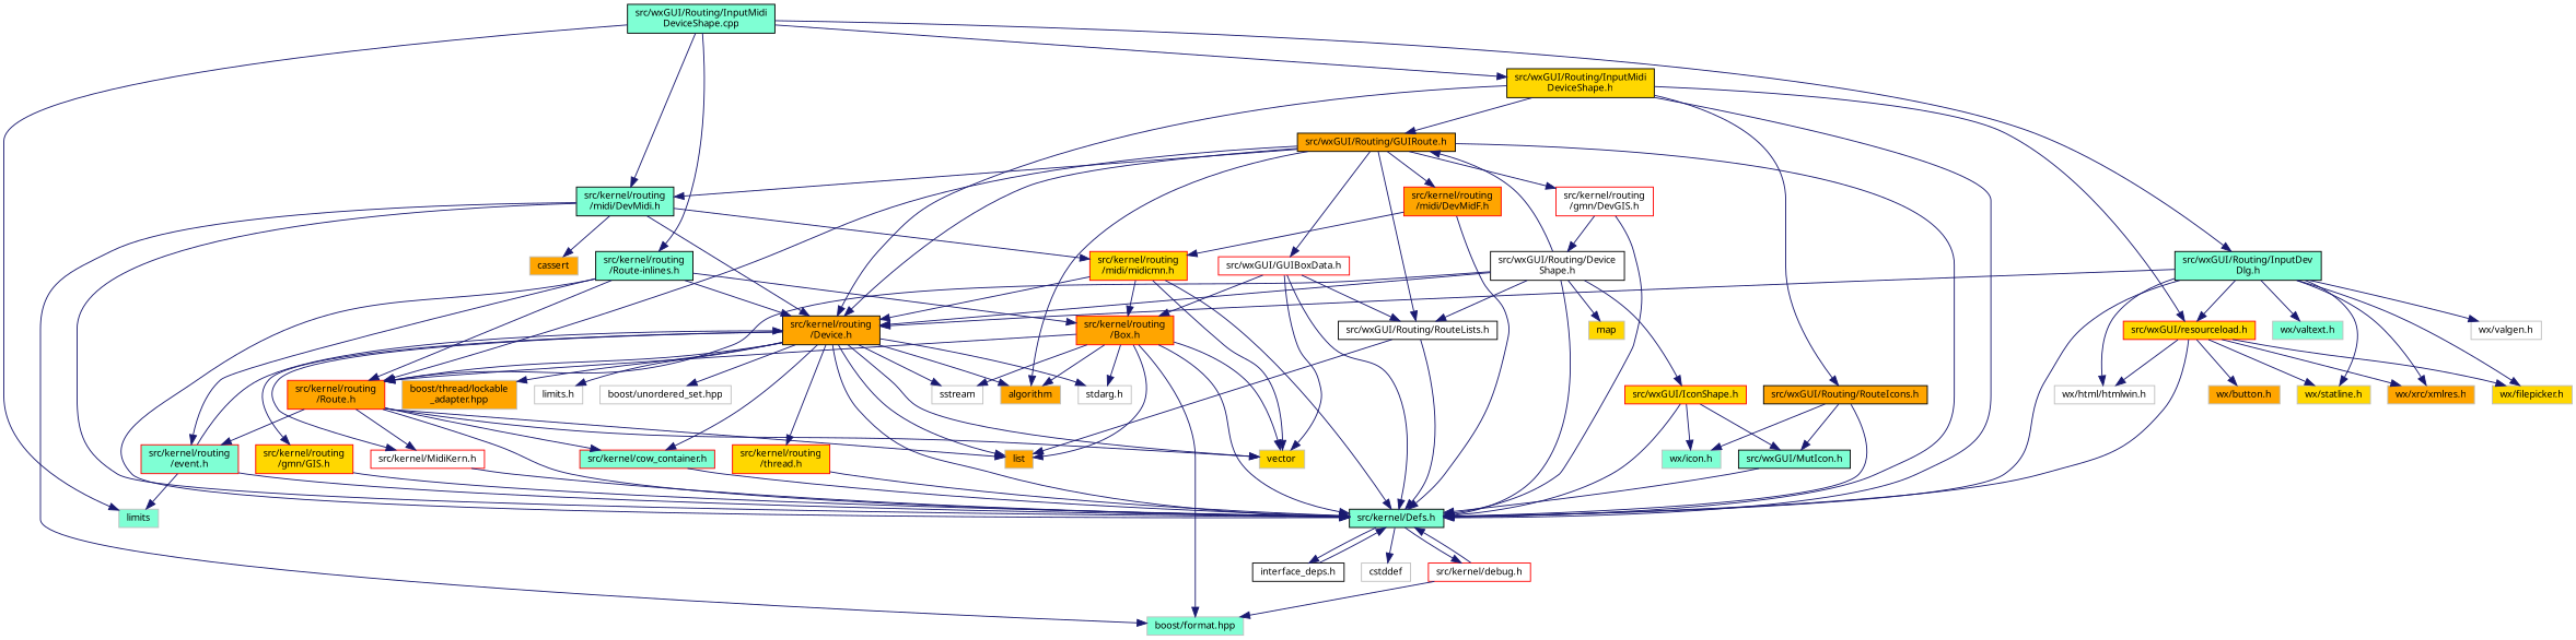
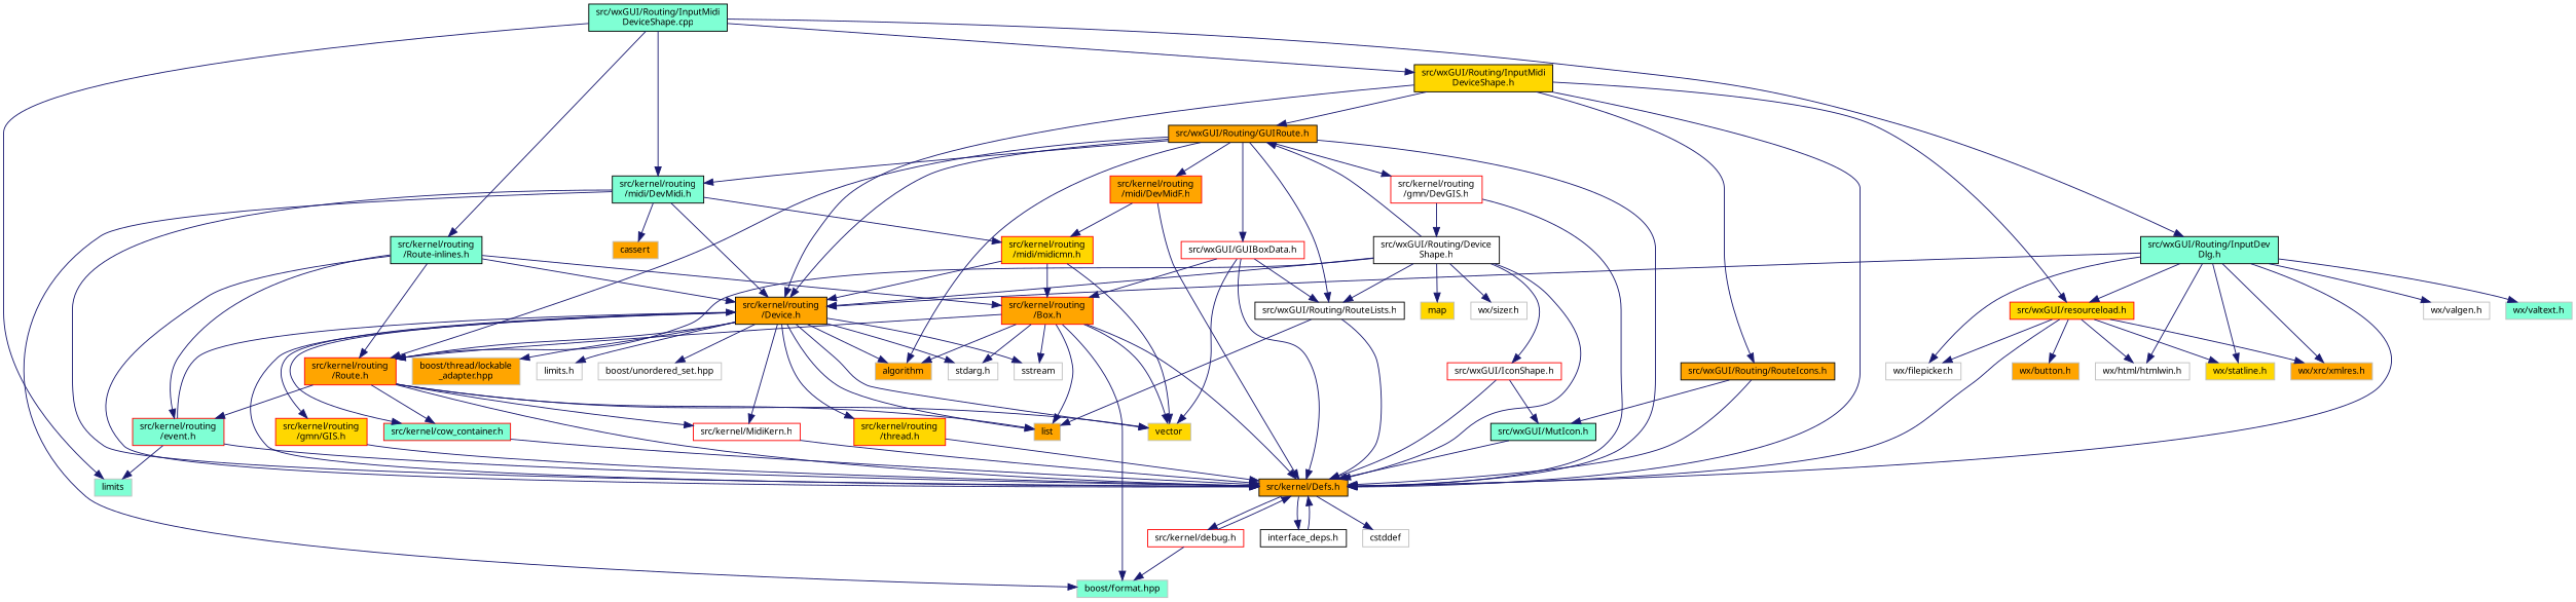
  digraph {
    node [color=grey75 fillcolor=white fontname=Sans fontsize=10 shape=record style=filled]
    edge [color=midnightblue fontname=Sans fontsize=10 labelfontname=Sans labelfontsize=10 style=solid]
    n1 [color=black fillcolor=aquamarine fontcolor=black height=0.2 label="src/wxGUI/Routing/InputMidi\lDeviceShape.cpp" width=0.4]
    n2 [color=black fillcolor=gold height=0.2 label="src/wxGUI/Routing/InputMidi\lDeviceShape.h" width=0.4]
    n3 [fillcolor=aquamarine height=0.2 label=limits width=0.4]
    n4 [color=black fillcolor=aquamarine height=0.2 label="src/kernel/routing\l/midi/DevMidi.h" width=0.4]
    n5 [color=black fillcolor=aquamarine height=0.2 label="src/kernel/routing\l/Route-inlines.h" width=0.4]
    n6 [color=black fillcolor=aquamarine height=0.2 label="src/wxGUI/Routing/InputDev\lDlg.h" width=0.4]
-   n7 [color=black fillcolor=aquamarine height=0.2 label="src/kernel/Defs.h" width=0.4]
+   n7 [color=black fillcolor=orange height=0.2 label="src/kernel/Defs.h" width=0.4]
    n8 [color=black fillcolor=orange height=0.2 label="src/kernel/routing\l/Device.h" width=0.4]
    n9 [color=black fillcolor=orange height=0.2 label="src/wxGUI/Routing/GUIRoute.h" width=0.4]
    n10 [color=black fillcolor=orange height=0.2 label="src/wxGUI/Routing/RouteIcons.h" width=0.4]
    n11 [color=red fillcolor=gold height=0.2 label="src/wxGUI/resourceload.h" width=0.4]
    n12 [fillcolor=aquamarine height=0.2 label="boost/format.hpp" width=0.4]
    n13 [color=red fillcolor=gold height=0.2 label="src/kernel/routing\l/midi/midicmn.h" width=0.4]
    n14 [fillcolor=orange height=0.2 label=cassert width=0.4]
    n15 [color=red fillcolor=orange height=0.2 label="src/kernel/routing\l/Route.h" width=0.4]
    n16 [color=red fillcolor=aquamarine height=0.2 label="src/kernel/routing\l/event.h" width=0.4]
    n17 [color=red fillcolor=orange height=0.2 label="src/kernel/routing\l/Box.h" width=0.4]
-   n18 [fillcolor=gold height=0.2 label="wx/filepicker.h" width=0.4]
+   n18 [height=0.2 label="wx/filepicker.h" width=0.4]
    n19 [height=0.2 label="wx/html/htmlwin.h" width=0.4]
    n20 [fillcolor=gold height=0.2 label="wx/statline.h" width=0.4]
    n21 [fillcolor=orange height=0.2 label="wx/xrc/xmlres.h" width=0.4]
    n22 [height=0.2 label="wx/valgen.h" width=0.4]
    n23 [fillcolor=aquamarine height=0.2 label="wx/valtext.h" width=0.4]
    n24 [color=black height=0.2 label="interface_deps.h" width=0.4]
    n25 [height=0.2 label=cstddef width=0.4]
    n26 [color=red height=0.2 label="src/kernel/debug.h" width=0.4]
    n27 [color=red fillcolor=aquamarine height=0.2 label="src/kernel/cow_container.h" width=0.4]
    n28 [color=red fillcolor=gold height=0.2 label="src/kernel/routing\l/gmn/GIS.h" width=0.4]
    n29 [color=red height=0.2 label="src/kernel/MidiKern.h" width=0.4]
    n30 [fillcolor=orange height=0.2 label=list width=0.4]
    n31 [fillcolor=gold height=0.2 label=vector width=0.4]
    n32 [color=red fillcolor=gold height=0.2 label="src/kernel/routing\l/thread.h" width=0.4]
    n33 [fillcolor=orange height=0.2 label="boost/thread/lockable\l_adapter.hpp" width=0.4]
    n34 [height=0.2 label="limits.h" width=0.4]
    n35 [fillcolor=orange height=0.2 label=algorithm width=0.4]
    n36 [height=0.2 label=sstream width=0.4]
    n37 [height=0.2 label="stdarg.h" width=0.4]
    n38 [height=0.2 label="boost/unordered_set.hpp" width=0.4]
    n39 [color=red fillcolor=orange height=0.2 label="src/kernel/routing\l/midi/DevMidF.h" width=0.4]
    n40 [color=red height=0.2 label="src/kernel/routing\l/gmn/DevGIS.h" width=0.4]
    n41 [color=red height=0.2 label="src/wxGUI/GUIBoxData.h" width=0.4]
    n42 [color=black height=0.2 label="src/wxGUI/Routing/RouteLists.h" width=0.4]
    n43 [color=black fillcolor=aquamarine height=0.2 label="src/wxGUI/MutIcon.h" width=0.4]
-   n44 [fillcolor=aquamarine height=0.2 label="wx/icon.h" width=0.4]
    n45 [color=black height=0.2 label="src/wxGUI/Routing/Device\lShape.h" width=0.4]
-   n46 [color=red fillcolor=gold height=0.2 label="src/wxGUI/IconShape.h" width=0.4]
+   n46 [color=red height=0.2 label="src/wxGUI/IconShape.h" width=0.4]
    n47 [fillcolor=gold height=0.2 label=map width=0.4]
+   n48 [height=0.2 label="wx/sizer.h" width=0.4]
    n49 [fillcolor=orange height=0.2 label="wx/button.h" width=0.4]
    n1 -> n2
    n1 -> n3
    n1 -> n4
    n1 -> n5
    n1 -> n6
    n2 -> n7
    n2 -> n8
    n2 -> n9
    n2 -> n10
    n2 -> n11
    n4 -> n7
    n4 -> n8
    n4 -> n12
    n4 -> n13
    n4 -> n14
    n5 -> n7
    n5 -> n8
    n5 -> n15
    n5 -> n16
    n5 -> n17
    n6 -> n7
    n6 -> n8
    n6 -> n11
    n6 -> n18
    n6 -> n19
    n6 -> n20
    n6 -> n21
    n6 -> n22
    n6 -> n23
    n7 -> n24
    n7 -> n25
    n7 -> n26
    n8 -> n7
    n8 -> n15
    n8 -> n27
    n8 -> n28
    n8 -> n29
    n8 -> n30
    n8 -> n31
    n8 -> n32
    n8 -> n33
    n8 -> n34
    n8 -> n35
    n8 -> n36
    n8 -> n37
    n8 -> n38
    n9 -> n4
    n9 -> n7
    n9 -> n8
    n9 -> n15
    n9 -> n35
    n9 -> n39
    n9 -> n40
    n9 -> n41
    n9 -> n42
    n10 -> n7
    n10 -> n43
-   n10 -> n44
    n11 -> n7
    n11 -> n18
    n11 -> n19
    n11 -> n20
    n11 -> n21
    n11 -> n49
-   n13 -> n7
    n13 -> n8
    n13 -> n17
    n13 -> n31
    n15 -> n7
    n15 -> n16
    n15 -> n27
    n15 -> n29
    n15 -> n30
    n15 -> n31
    n16 -> n3
    n16 -> n7
    n16 -> n8
    n17 -> n7
    n17 -> n12
    n17 -> n15
    n17 -> n30
    n17 -> n31
    n17 -> n35
    n17 -> n36
    n17 -> n37
    n24 -> n7
    n26 -> n7
    n26 -> n12
    n27 -> n7
    n28 -> n7
    n29 -> n7
    n32 -> n7
    n39 -> n7
    n39 -> n13
    n40 -> n7
    n40 -> n45
    n41 -> n7
    n41 -> n17
    n41 -> n31
    n41 -> n42
    n42 -> n7
    n42 -> n30
    n43 -> n7
    n45 -> n7
    n45 -> n8
    n45 -> n9
    n45 -> n15
    n45 -> n42
    n45 -> n46
    n45 -> n47
+   n45 -> n48
    n46 -> n7
    n46 -> n43
-   n46 -> n44
  }
